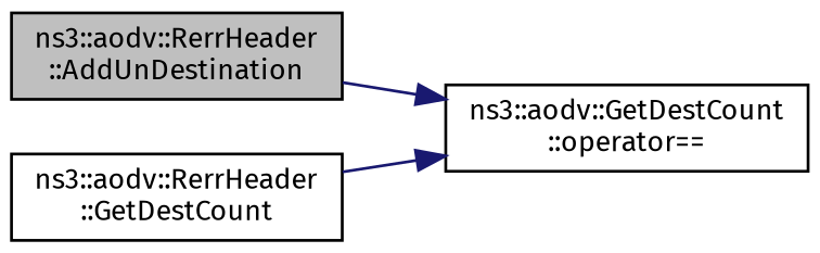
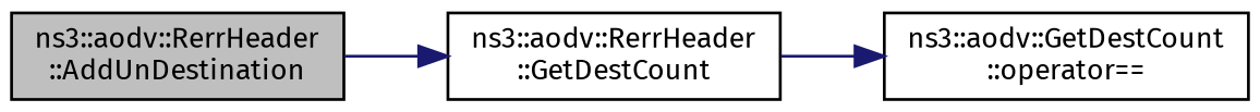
  digraph {
    fontname="Fira Sans"
    rankdir=LR
    node [color=black fillcolor=white fontname="Fira Sans" fontsize=10 shape=record style=filled]
    edge [color=midnightblue fontname="Fira Sans" fontsize=10 labelfontname=Helvetica labelfontsize=10 style=solid]
    n1 [fillcolor=grey75 fontcolor=black height=0.2 label="ns3::aodv::RerrHeader\l::AddUnDestination" width=0.4]
    n2 [height=0.2 label="ns3::aodv::RerrHeader\l::GetDestCount" width=0.4]
    n3 [height=0.2 label="ns3::aodv::GetDestCount\l::operator==" width=0.4]
-   n1 -> n3
+   n1 -> n2
    n2 -> n3
  }
